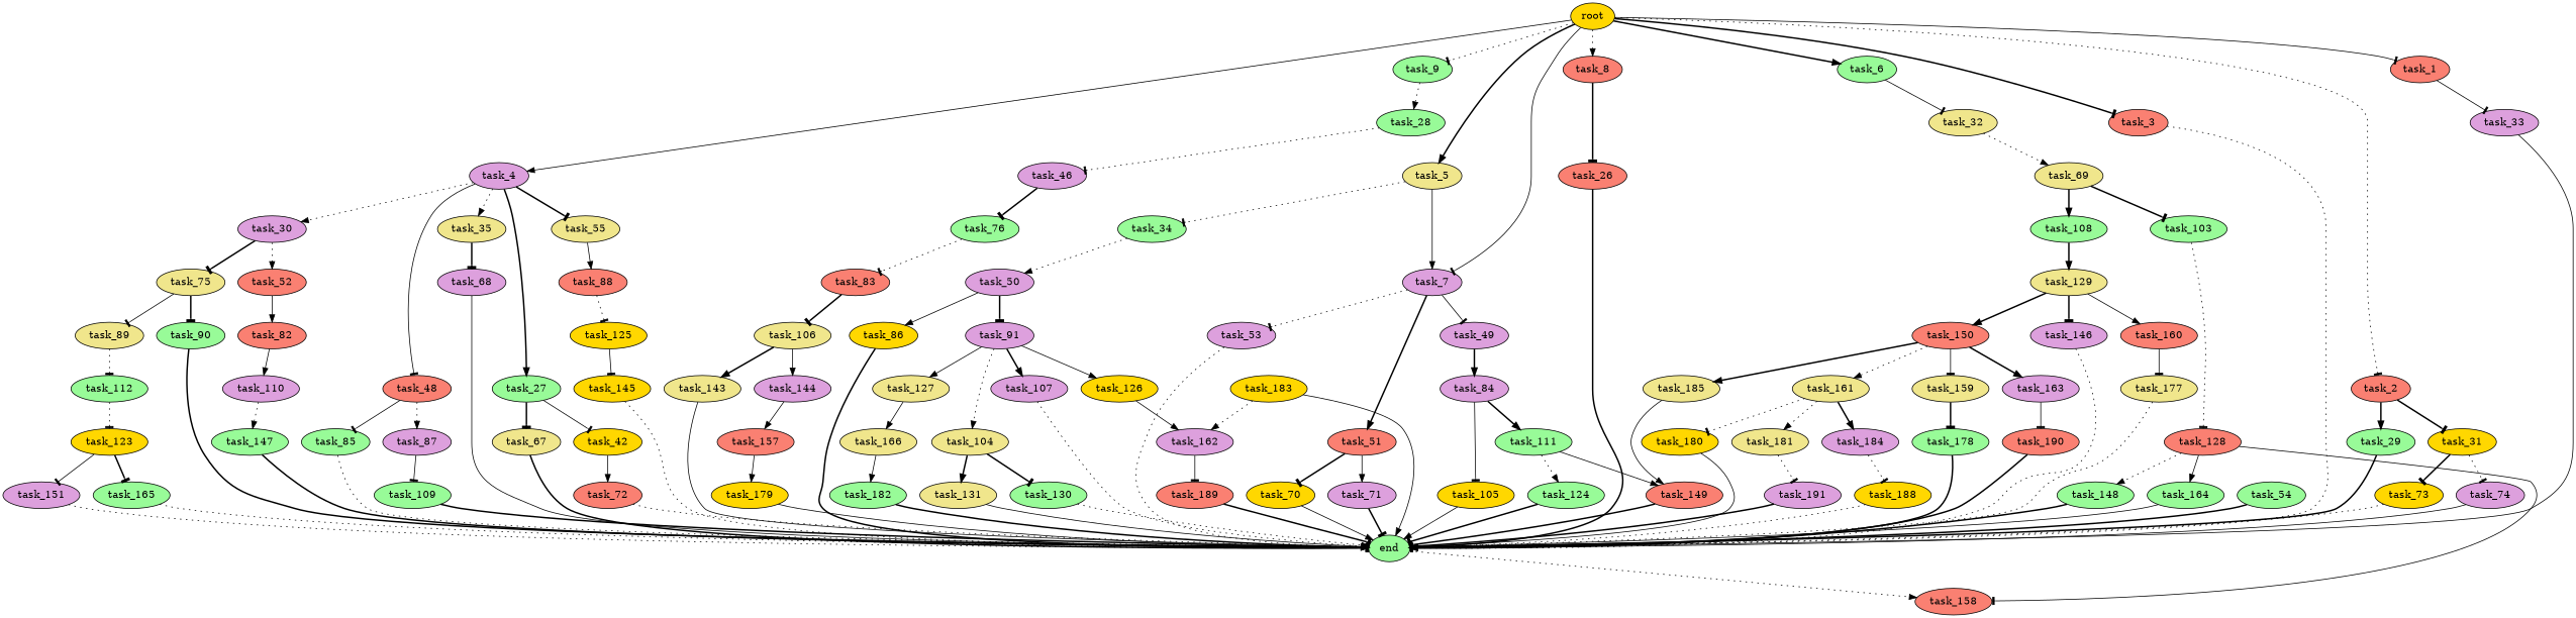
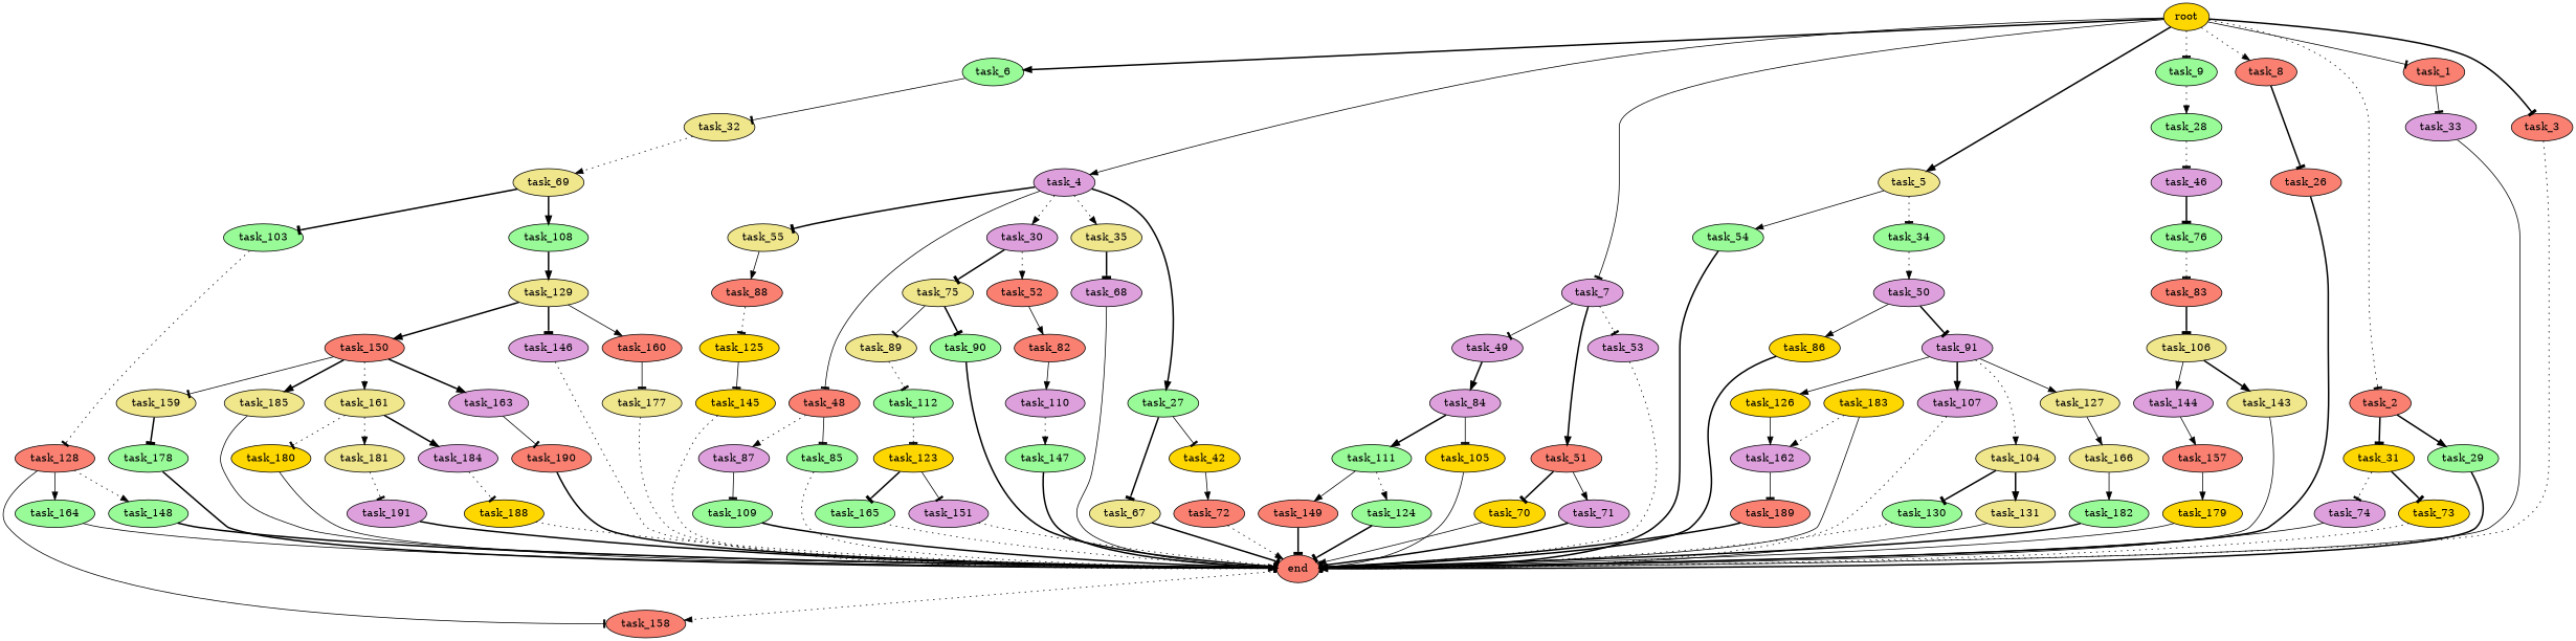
  digraph {
    node [fillcolor=plum style=filled]
    edge [arrowhead=tee style=bold]
    task_129 [fillcolor=khaki]
    task_160 [fillcolor=salmon]
    task_150 [fillcolor=salmon]
    task_146
    task_177 [fillcolor=khaki]
    task_185 [fillcolor=khaki]
    task_163
    task_161 [fillcolor=khaki]
    task_159 [fillcolor=khaki]
-   end [fillcolor=palegreen]
+   end [fillcolor=salmon]
    task_27 [fillcolor=palegreen]
    n12 [fillcolor=gold label=task_42]
    task_67 [fillcolor=khaki]
    task_72 [fillcolor=salmon]
    task_149 [fillcolor=salmon]
    task_158 [fillcolor=salmon]
    task_68
    task_50
    task_91
    task_86 [fillcolor=gold]
    task_107
    task_104 [fillcolor=khaki]
    task_126 [fillcolor=gold]
    task_127 [fillcolor=khaki]
    task_131 [fillcolor=khaki]
    task_130 [fillcolor=palegreen]
    task_162
    task_166 [fillcolor=khaki]
    task_83 [fillcolor=salmon]
    task_106 [fillcolor=khaki]
    task_143 [fillcolor=khaki]
    task_144
    task_157 [fillcolor=salmon]
    task_5 [fillcolor=khaki]
    task_54 [fillcolor=palegreen]
    task_34 [fillcolor=palegreen]
    task_4
    task_55 [fillcolor=khaki]
    task_30
    task_48 [fillcolor=salmon]
    task_35 [fillcolor=khaki]
    task_88 [fillcolor=salmon]
    task_75 [fillcolor=khaki]
    task_52 [fillcolor=salmon]
    task_85 [fillcolor=palegreen]
    task_87
    task_105 [fillcolor=gold]
    task_84
    task_111 [fillcolor=palegreen]
    task_124 [fillcolor=palegreen]
    task_112 [fillcolor=palegreen]
    task_123 [fillcolor=gold]
    task_165 [fillcolor=palegreen]
    task_151
    task_147 [fillcolor=palegreen]
    task_90 [fillcolor=palegreen]
    task_190 [fillcolor=salmon]
    task_26 [fillcolor=salmon]
    task_103 [fillcolor=palegreen]
    task_128 [fillcolor=salmon]
    task_148 [fillcolor=palegreen]
    task_164 [fillcolor=palegreen]
    task_89 [fillcolor=khaki]
    task_31 [fillcolor=gold]
    task_74
    task_73 [fillcolor=gold]
    task_51 [fillcolor=salmon]
    task_70 [fillcolor=gold]
    task_71
    task_28 [fillcolor=palegreen]
    task_46
    task_76 [fillcolor=palegreen]
    task_125 [fillcolor=gold]
    task_145 [fillcolor=gold]
    task_82 [fillcolor=salmon]
    task_110
    task_9 [fillcolor=palegreen]
    task_33
    task_183 [fillcolor=gold]
    task_8 [fillcolor=salmon]
    task_69 [fillcolor=khaki]
    task_108 [fillcolor=palegreen]
    task_179 [fillcolor=gold]
    task_181 [fillcolor=khaki]
    task_191
    task_182 [fillcolor=palegreen]
    task_188 [fillcolor=gold]
    task_184
    task_180 [fillcolor=gold]
    task_178 [fillcolor=palegreen]
    task_6 [fillcolor=palegreen]
    task_32 [fillcolor=khaki]
    task_3 [fillcolor=salmon]
    task_109 [fillcolor=palegreen]
    task_189 [fillcolor=salmon]
    task_2 [fillcolor=salmon]
    task_29 [fillcolor=palegreen]
    task_1 [fillcolor=salmon]
    task_49
    task_7
    task_53
    root [fillcolor=gold]
    task_129 -> task_160 [arrowhead=normal style=solid]
    task_129 -> task_150 [arrowhead=normal]
    task_129 -> task_146
    task_160 -> task_177 [style=solid]
    task_150 -> task_185 [arrowhead=normal]
    task_150 -> task_163 [arrowhead=normal]
    task_150 -> task_161 [arrowhead=normal style=dotted]
    task_150 -> task_159 [style=solid]
    task_146 -> end [style=dotted]
    task_177 -> end [style=dotted]
-   task_185 -> task_149 [arrowhead=normal style=solid]
+   task_185 -> end [arrowhead=normal style=solid]
    task_163 -> task_190 [style=solid]
    task_161 -> task_181 [arrowhead=normal style=dotted]
    task_161 -> task_184 [arrowhead=normal]
    task_161 -> task_180 [style=dotted]
    task_159 -> task_178
    end -> task_158 [arrowhead=normal style=dotted]
    task_27 -> n12 [style=solid]
    task_27 -> task_67
    n12 -> task_72 [arrowhead=normal style=solid]
    task_67 -> end
    task_72 -> end [arrowhead=normal style=dotted]
    task_149 -> end
    task_68 -> end [style=solid]
    task_50 -> task_91
    task_50 -> task_86 [arrowhead=normal style=solid]
    task_91 -> task_107 [arrowhead=normal]
    task_91 -> task_104 [arrowhead=normal style=dotted]
    task_91 -> task_126 [arrowhead=normal style=solid]
    task_91 -> task_127 [arrowhead=normal style=solid]
    task_86 -> end
    task_107 -> end [style=dotted]
    task_104 -> task_131 [arrowhead=normal]
    task_104 -> task_130
    task_126 -> task_162 [arrowhead=normal style=solid]
    task_127 -> task_166 [arrowhead=normal style=solid]
    task_131 -> end [arrowhead=normal style=solid]
    task_130 -> end [arrowhead=normal style=dotted]
    task_162 -> task_189 [style=solid]
    task_166 -> task_182 [arrowhead=normal style=solid]
    task_83 -> task_106
    task_106 -> task_143 [arrowhead=normal]
    task_106 -> task_144 [arrowhead=normal style=solid]
    task_143 -> end [style=solid]
    task_144 -> task_157 [arrowhead=normal style=solid]
    task_157 -> task_179 [arrowhead=normal style=solid]
-   task_5 -> task_7 [arrowhead=normal style=solid]
+   task_5 -> task_54 [arrowhead=normal style=solid]
    task_5 -> task_34 [style=dotted]
    task_54 -> end [arrowhead=normal]
    task_34 -> task_50 [arrowhead=normal style=dotted]
    task_4 -> task_27 [arrowhead=normal]
    task_4 -> task_55
    task_4 -> task_30 [arrowhead=normal style=dotted]
    task_4 -> task_48 [style=solid]
    task_4 -> task_35 [arrowhead=normal style=dotted]
    task_55 -> task_88 [arrowhead=normal style=solid]
    task_30 -> task_75
    task_30 -> task_52 [arrowhead=normal style=dotted]
    task_48 -> task_85 [style=solid]
    task_48 -> task_87 [arrowhead=normal style=dotted]
    task_35 -> task_68
    task_88 -> task_125 [style=dotted]
    task_75 -> task_90
    task_75 -> task_89 [style=solid]
    task_52 -> task_82 [arrowhead=normal style=solid]
    task_85 -> end [style=dotted]
    task_87 -> task_109 [style=solid]
    task_105 -> end [arrowhead=normal style=solid]
    task_84 -> task_105 [style=solid]
    task_84 -> task_111 [arrowhead=normal]
    task_111 -> task_149 [arrowhead=normal style=solid]
    task_111 -> task_124 [arrowhead=normal style=dotted]
    task_124 -> end
    task_112 -> task_123 [style=dotted]
    task_123 -> task_165
    task_123 -> task_151 [style=solid]
    task_165 -> end [style=dotted]
    task_151 -> end [style=dotted]
    task_147 -> end
    task_90 -> end
    task_190 -> end [arrowhead=normal]
    task_26 -> end
    task_103 -> task_128 [style=dotted]
    task_128 -> task_158 [style=solid]
    task_128 -> task_148 [arrowhead=normal style=dotted]
    task_128 -> task_164 [arrowhead=normal style=solid]
    task_148 -> end
    task_164 -> end [style=solid]
    task_89 -> task_112 [style=dotted]
    task_31 -> task_74 [style=dotted]
    task_31 -> task_73
    task_74 -> end [style=solid]
    task_73 -> end [style=dotted]
    task_51 -> task_70
    task_51 -> task_71 [arrowhead=normal style=solid]
    task_70 -> end [arrowhead=normal style=solid]
    task_71 -> end
    task_28 -> task_46 [style=dotted]
    task_46 -> task_76
    task_76 -> task_83 [style=dotted]
    task_125 -> task_145 [style=solid]
    task_145 -> end [style=dotted]
    task_82 -> task_110 [arrowhead=normal style=solid]
    task_110 -> task_147 [arrowhead=normal style=dotted]
    task_9 -> task_28 [arrowhead=normal style=dotted]
    task_33 -> end [style=solid]
    task_183 -> end [arrowhead=normal style=solid]
    task_183 -> task_162 [arrowhead=normal style=dotted]
    task_8 -> task_26
    task_69 -> task_103
    task_69 -> task_108 [arrowhead=normal]
    task_108 -> task_129 [arrowhead=normal]
    task_179 -> end [arrowhead=normal style=solid]
    task_181 -> task_191 [style=dotted]
    task_191 -> end
    task_182 -> end
    task_188 -> end [arrowhead=normal style=dotted]
    task_184 -> task_188 [style=dotted]
    task_180 -> end [style=solid]
    task_178 -> end [arrowhead=normal]
    task_6 -> task_32 [style=solid]
    task_32 -> task_69 [arrowhead=normal style=dotted]
    task_3 -> end [arrowhead=normal style=dotted]
    task_109 -> end [arrowhead=normal]
    task_189 -> end
    task_2 -> task_31
    task_2 -> task_29 [arrowhead=normal]
    task_29 -> end
    task_1 -> task_33 [style=solid]
    task_49 -> task_84 [arrowhead=normal]
    task_7 -> task_51 [arrowhead=normal]
    task_7 -> task_49 [style=solid]
    task_7 -> task_53 [style=dotted]
    task_53 -> end [arrowhead=normal style=dotted]
    root -> task_5 [arrowhead=normal]
    root -> task_4 [arrowhead=normal style=solid]
    root -> task_9 [style=dotted]
    root -> task_8 [arrowhead=normal style=dotted]
    root -> task_6 [arrowhead=normal]
    root -> task_3
    root -> task_2 [style=dotted]
    root -> task_1 [style=solid]
    root -> task_7 [style=solid]
  }
